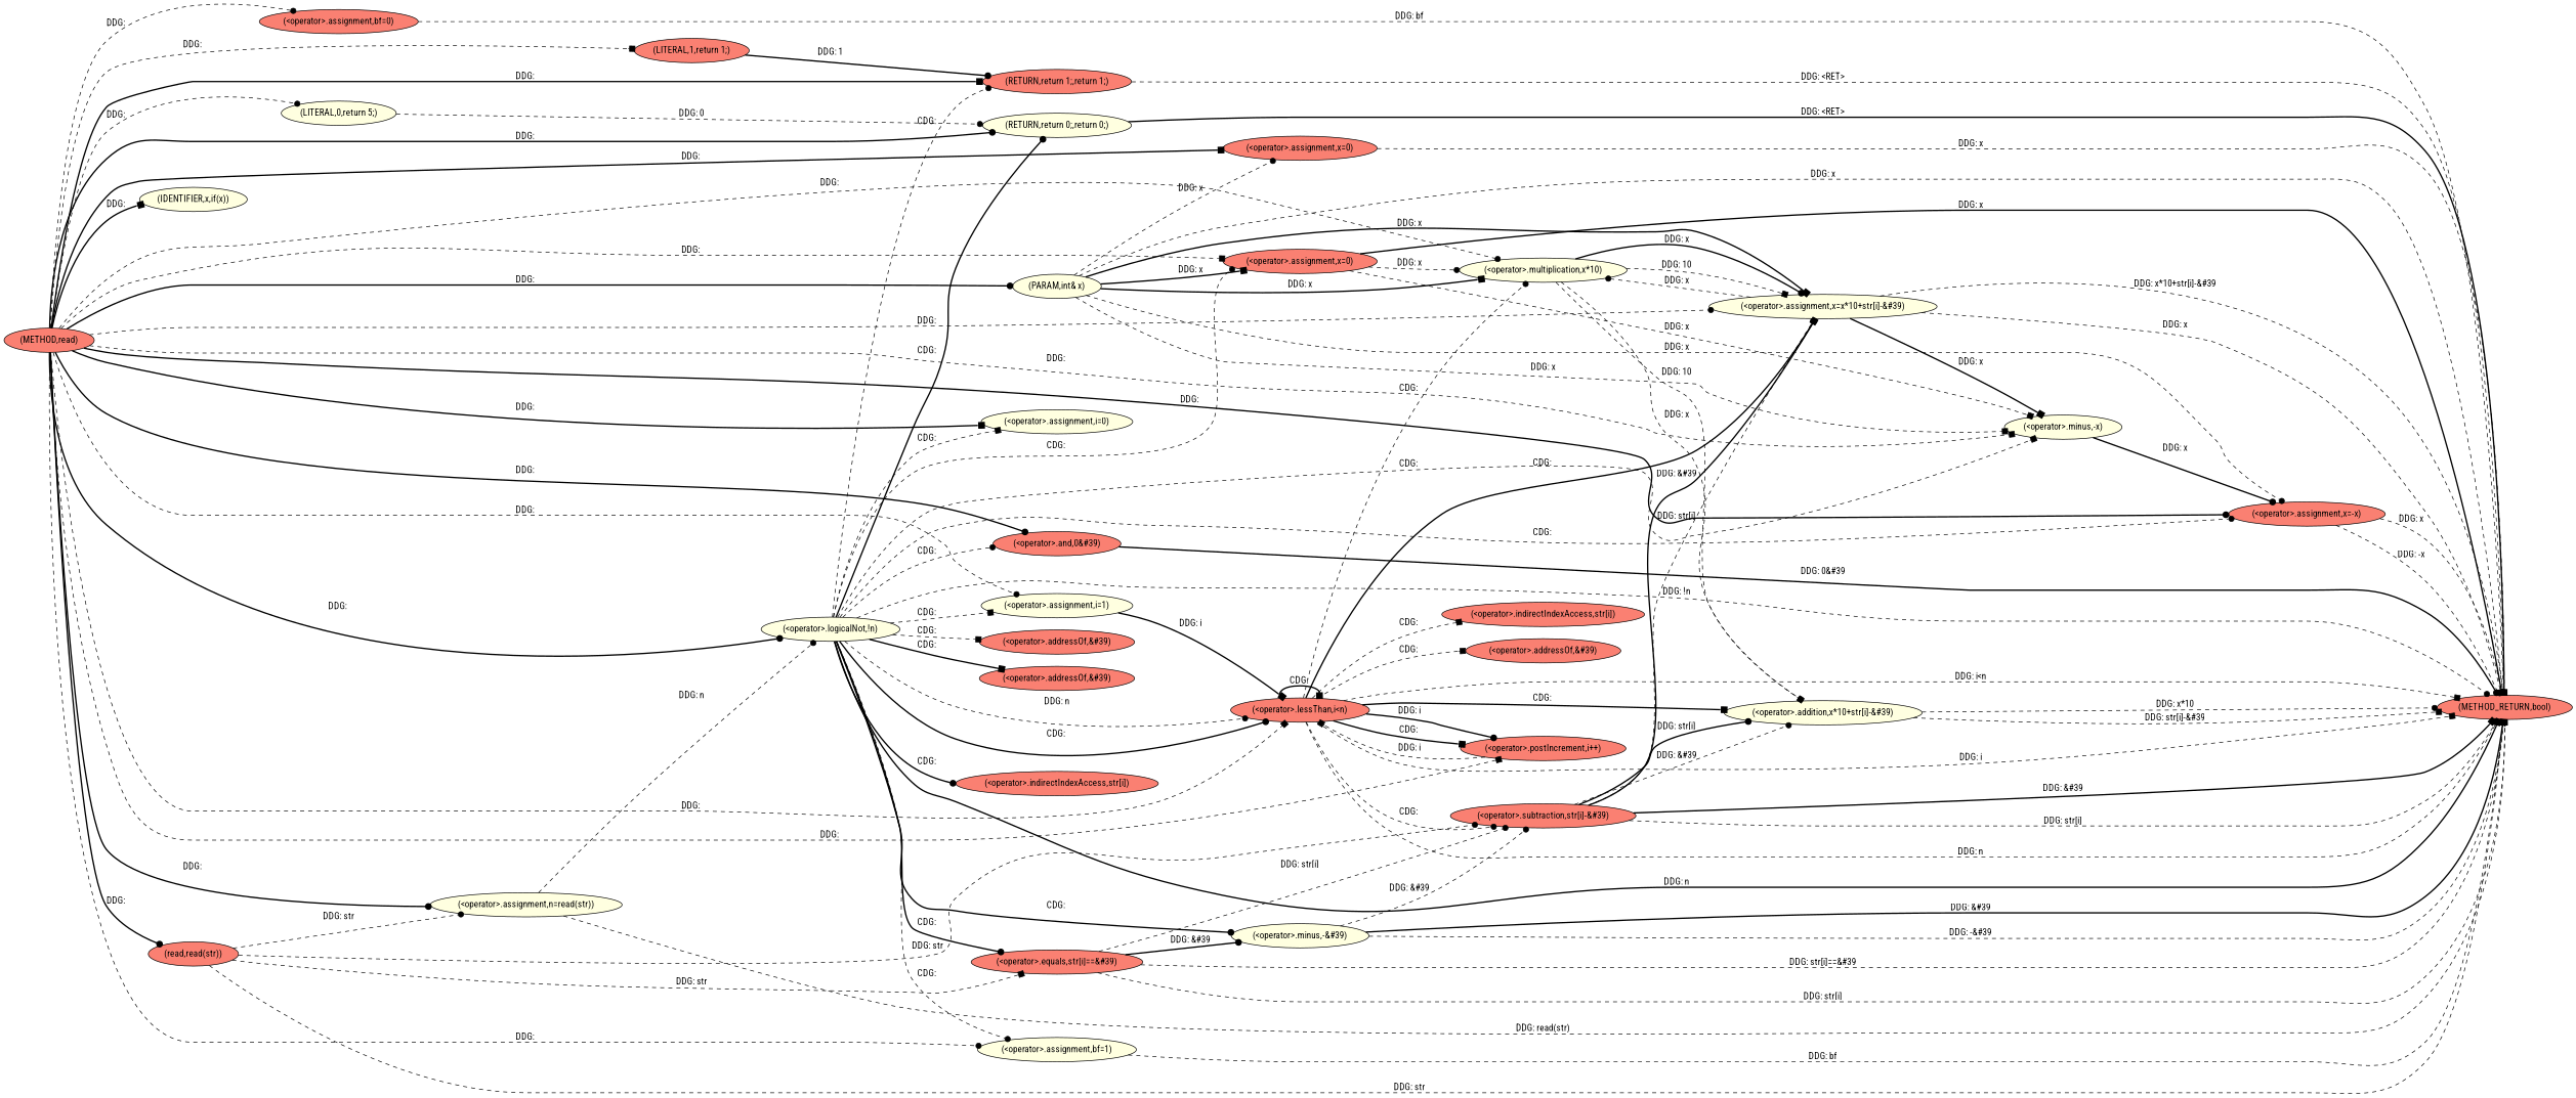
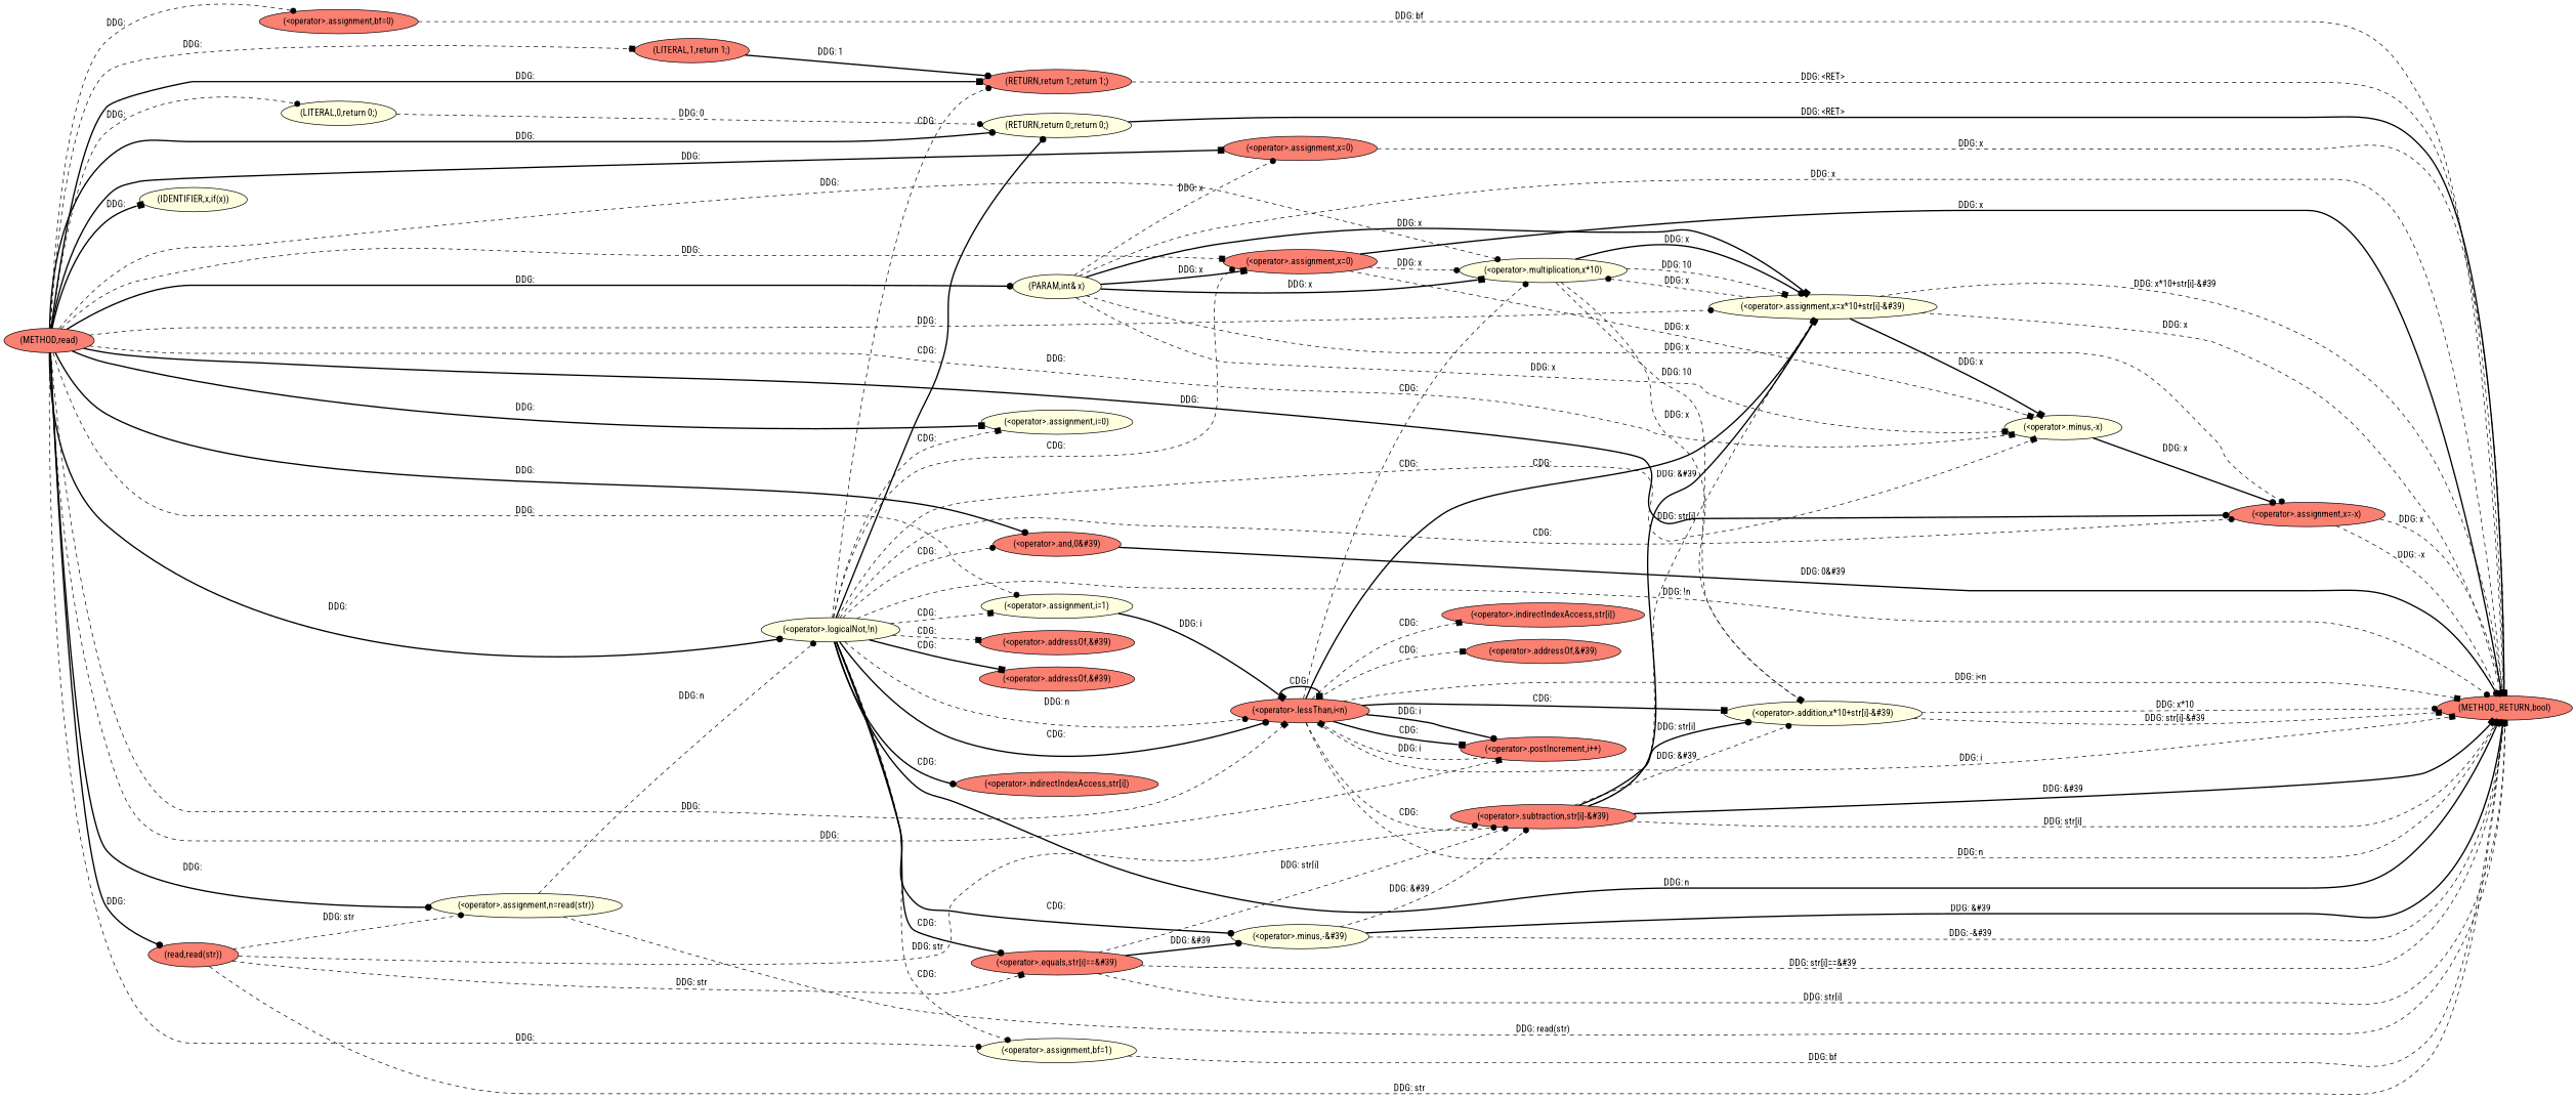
  digraph {
    fontname="Roboto Condensed"
    rankdir=LR
    node [fillcolor=salmon fontname="Roboto Condensed" style=filled]
    edge [arrowhead=dot fontname="Roboto Condensed" style=dashed]
    n1 [label="(METHOD,read)"]
    n2 [fillcolor=lightyellow label="(PARAM,int& x)"]
    n3 [label="(<operator>.assignment,bf=0)"]
    n4 [fillcolor=lightyellow label="(<operator>.assignment,n=read(str))"]
    n5 [fillcolor=lightyellow label="(<operator>.assignment,i=0)"]
    n6 [label="(<operator>.and,0&#39)"]
    n7 [label="(RETURN,return 1;,return 1;)"]
    n8 [fillcolor=lightyellow label="(IDENTIFIER,x,if(x))"]
    n9 [label="(<operator>.assignment,x=0)"]
    n10 [fillcolor=lightyellow label="(<operator>.logicalNot,!n)"]
    n11 [fillcolor=lightyellow label="(RETURN,return 0;,return 0;)"]
    n12 [fillcolor=lightyellow label="(<operator>.assignment,bf=1)"]
    n13 [fillcolor=lightyellow label="(<operator>.assignment,i=1)"]
    n14 [label="(<operator>.assignment,x=0)"]
    n15 [label="(<operator>.lessThan,i<n)"]
    n16 [label="(<operator>.postIncrement,i++)"]
    n17 [fillcolor=lightyellow label="(<operator>.assignment,x=x*10+str[i]-&#39)"]
    n18 [label="(<operator>.assignment,x=-x)"]
    n19 [label="(LITERAL,1,return 1;)"]
    n20 [label="(read,read(str))"]
-   n21 [fillcolor=lightyellow label="(LITERAL,0,return 5;)"]
+   n21 [fillcolor=lightyellow label="(LITERAL,0,return 0;)"]
    n22 [fillcolor=lightyellow label="(<operator>.minus,-x)"]
    n23 [fillcolor=lightyellow label="(<operator>.multiplication,x*10)"]
    n24 [label="(METHOD_RETURN,bool)"]
    n25 [label="(<operator>.equals,str[i]==&#39)"]
    n26 [fillcolor=lightyellow label="(<operator>.minus,-&#39)"]
    n27 [label="(<operator>.indirectIndexAccess,str[i])"]
    n28 [label="(<operator>.addressOf,&#39)"]
    n29 [label="(<operator>.addressOf,&#39)"]
    n30 [label="(<operator>.subtraction,str[i]-&#39)"]
    n31 [fillcolor=lightyellow label="(<operator>.addition,x*10+str[i]-&#39)"]
    n32 [label="(<operator>.indirectIndexAccess,str[i])"]
    n33 [label="(<operator>.addressOf,&#39)"]
    n1 -> n2 [label="DDG: " style=bold]
    n1 -> n3 [label="DDG: "]
    n1 -> n4 [label="DDG: " style=bold]
    n1 -> n5 [arrowhead=box label="DDG: " style=bold]
    n1 -> n6 [label="DDG: " style=bold]
    n1 -> n7 [arrowhead=box label="DDG: " style=bold]
    n1 -> n8 [arrowhead=box label="DDG: " style=bold]
    n1 -> n9 [arrowhead=box label="DDG: " style=bold]
    n1 -> n10 [label="DDG: " style=bold]
    n1 -> n11 [label="DDG: " style=bold]
    n1 -> n12 [label="DDG: "]
    n1 -> n13 [label="DDG: "]
    n1 -> n14 [arrowhead=box label="DDG: "]
    n1 -> n15 [arrowhead=box label="DDG: "]
    n1 -> n16 [arrowhead=box label="DDG: "]
    n1 -> n17 [label="DDG: "]
    n1 -> n18 [label="DDG: " style=bold]
    n1 -> n19 [arrowhead=box label="DDG: "]
    n1 -> n20 [label="DDG: " style=bold]
    n1 -> n21 [label="DDG: "]
    n1 -> n22 [arrowhead=box label="DDG: "]
    n1 -> n23 [label="DDG: "]
    n2 -> n9 [label="DDG: x"]
    n2 -> n14 [arrowhead=box label="DDG: x" style=bold]
    n2 -> n17 [arrowhead=box label="DDG: x" style=bold]
    n2 -> n18 [label="DDG: x"]
    n2 -> n22 [arrowhead=box label="DDG: x"]
    n2 -> n23 [arrowhead=box label="DDG: x" style=bold]
    n2 -> n24 [label="DDG: x"]
    n3 -> n24 [label="DDG: bf"]
    n4 -> n10 [label="DDG: n"]
    n4 -> n24 [arrowhead=box label="DDG: read(str)"]
    n6 -> n24 [label="DDG: 0&#39" style=bold]
    n7 -> n24 [arrowhead=box label="DDG: <RET>"]
    n9 -> n24 [label="DDG: x"]
    n10 -> n5 [arrowhead=box label="CDG: "]
    n10 -> n6 [label="CDG: "]
    n10 -> n7 [label="CDG: "]
    n10 -> n11 [label="CDG: " style=bold]
    n10 -> n12 [label="CDG: "]
    n10 -> n13 [arrowhead=box label="CDG: "]
    n10 -> n14 [label="CDG: "]
    n10 -> n15 [label="DDG: n"]
    n10 -> n15 [label="CDG: " style=bold]
    n10 -> n18 [label="CDG: "]
    n10 -> n22 [arrowhead=box label="CDG: "]
    n10 -> n24 [arrowhead=box label="DDG: n" style=bold]
    n10 -> n24 [label="DDG: !n"]
    n10 -> n25 [label="CDG: " style=bold]
    n10 -> n26 [label="CDG: " style=bold]
    n10 -> n27 [label="CDG: " style=bold]
    n10 -> n28 [arrowhead=box label="CDG: "]
    n10 -> n29 [arrowhead=box label="CDG: " style=bold]
    n11 -> n24 [arrowhead=box label="DDG: <RET>" style=bold]
    n12 -> n24 [arrowhead=box label="DDG: bf"]
    n13 -> n15 [arrowhead=box label="DDG: i" style=bold]
    n14 -> n22 [arrowhead=box label="DDG: x"]
    n14 -> n23 [label="DDG: x"]
    n14 -> n24 [arrowhead=box label="DDG: x" style=bold]
    n15 -> n15 [arrowhead=box label="CDG: " style=bold]
    n15 -> n16 [label="DDG: i" style=bold]
    n15 -> n16 [arrowhead=box label="CDG: " style=bold]
    n15 -> n17 [label="CDG: " style=bold]
    n15 -> n23 [label="CDG: "]
    n15 -> n24 [arrowhead=box label="DDG: i"]
    n15 -> n24 [label="DDG: n"]
    n15 -> n24 [arrowhead=box label="DDG: i<n"]
    n15 -> n30 [label="CDG: "]
    n15 -> n31 [arrowhead=box label="CDG: " style=bold]
    n15 -> n32 [arrowhead=box label="CDG: "]
    n15 -> n33 [arrowhead=box label="CDG: "]
    n16 -> n15 [arrowhead=box label="DDG: i"]
    n17 -> n22 [arrowhead=box label="DDG: x" style=bold]
    n17 -> n23 [label="DDG: x"]
    n17 -> n24 [label="DDG: x"]
    n17 -> n24 [label="DDG: x*10+str[i]-&#39"]
    n18 -> n24 [arrowhead=box label="DDG: x"]
    n18 -> n24 [label="DDG: -x"]
    n19 -> n7 [label="DDG: 1" style=bold]
    n20 -> n4 [label="DDG: str"]
    n20 -> n24 [arrowhead=box label="DDG: str"]
    n20 -> n25 [arrowhead=box label="DDG: str"]
    n20 -> n30 [label="DDG: str"]
    n21 -> n11 [label="DDG: 0"]
    n22 -> n18 [label="DDG: x" style=bold]
    n23 -> n17 [label="DDG: x" style=bold]
    n23 -> n17 [arrowhead=box label="DDG: 10"]
    n23 -> n31 [label="DDG: x"]
    n23 -> n31 [arrowhead=box label="DDG: 10"]
    n25 -> n24 [arrowhead=box label="DDG: str[i]"]
    n25 -> n24 [arrowhead=box label="DDG: str[i]==&#39"]
    n25 -> n26 [label="DDG: &#39" style=bold]
    n25 -> n30 [label="DDG: str[i]"]
    n26 -> n24 [arrowhead=box label="DDG: &#39" style=bold]
    n26 -> n24 [label="DDG: -&#39"]
    n26 -> n30 [label="DDG: &#39"]
    n30 -> n17 [label="DDG: str[i]"]
    n30 -> n17 [arrowhead=box label="DDG: &#39" style=bold]
    n30 -> n24 [arrowhead=box label="DDG: str[i]"]
    n30 -> n24 [arrowhead=box label="DDG: &#39" style=bold]
    n30 -> n31 [label="DDG: str[i]" style=bold]
    n30 -> n31 [label="DDG: &#39"]
    n31 -> n24 [label="DDG: x*10"]
    n31 -> n24 [arrowhead=box label="DDG: str[i]-&#39"]
  }
